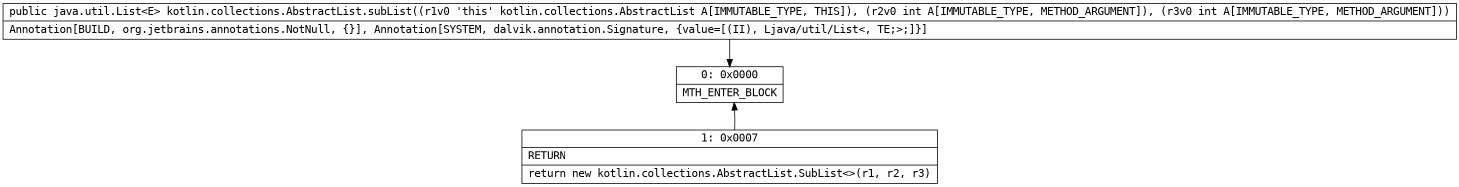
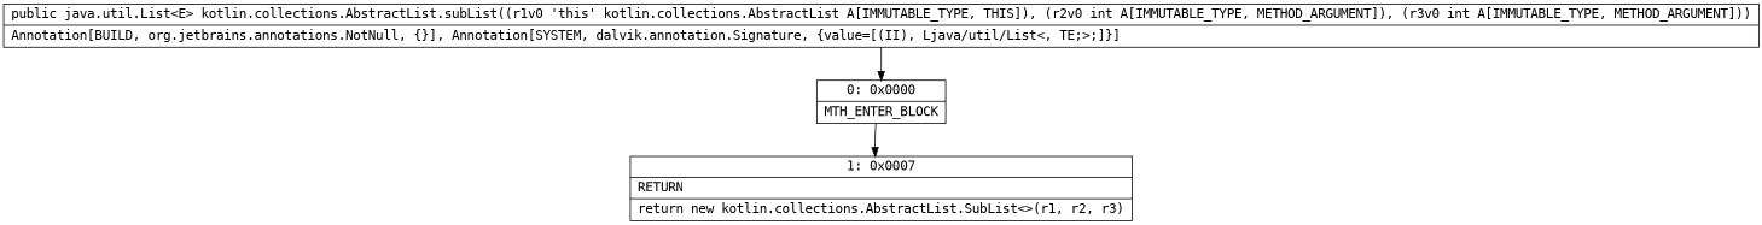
  digraph {
    fontname="DejaVu Sans Mono"
    node [shape=record fontname="DejaVu Sans Mono"]
    edge [fontname="DejaVu Sans Mono"]
    n1 [label="{0\:\ 0x0000|MTH_ENTER_BLOCK\l}"]
    n2 [label="{1\:\ 0x0007|RETURN\l|return new kotlin.collections.AbstractList.SubList\<\>(r1, r2, r3)\l}"]
    n3 [label="{public java.util.List\<E\> kotlin.collections.AbstractList.subList((r1v0 'this' kotlin.collections.AbstractList A[IMMUTABLE_TYPE, THIS]), (r2v0 int A[IMMUTABLE_TYPE, METHOD_ARGUMENT]), (r3v0 int A[IMMUTABLE_TYPE, METHOD_ARGUMENT]))  | Annotation[BUILD, org.jetbrains.annotations.NotNull, \{\}], Annotation[SYSTEM, dalvik.annotation.Signature, \{value=[(II), Ljava\/util\/List\<, TE;\>;]\}]\l}"]
-   n2 -> n1
+   n1 -> n2
    n3 -> n1
  }
